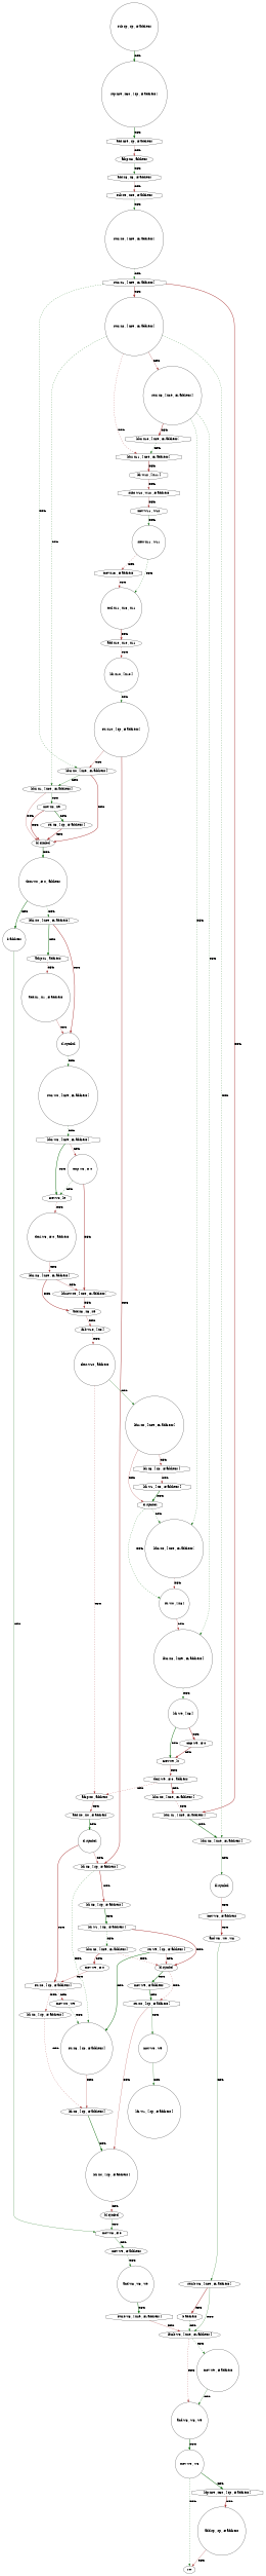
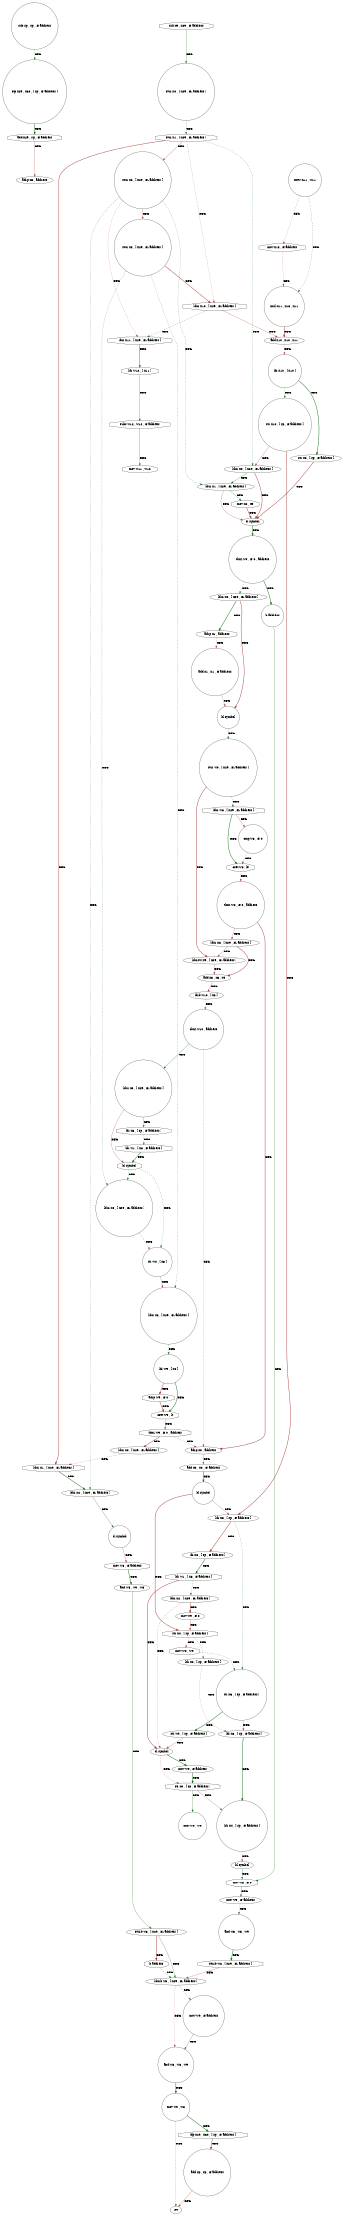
  digraph {
    node [shape=circle]
    edge [color=brown style=dashed]
    n1 [label="sub sp , sp , # address"]
    n2 [label="stp x29 , x30 , [ sp , # address ]"]
    n3 [label="add x29 , sp , # address" shape=octagon]
    n4 [label="adrp x8 , address" shape=ellipse]
-   n5 [label="add x8 , x8 , # address" shape=octagon]
    n6 [label="sub x9 , x29 , # address" shape=octagon]
    n7 [label="stur x0 , [ x29 , #- address ]"]
    n8 [label="stur x1 , [ x29 , #- address ]" shape=octagon]
    n9 [label="stur x2 , [ x29 , #- address ]"]
    n10 [label="ldur x10 , [ x29 , #- address ]" shape=octagon]
    n11 [label="ldur x0 , [ x29 , #- address ]" shape=ellipse]
    n12 [label="ldur x1 , [ x29 , #- address ]" shape=octagon]
    n13 [label="stur x3 , [ x29 , #- address ]"]
    n14 [label="ldur x11 , [ x29 , #- address ]" shape=octagon]
    n15 [label="ldur x1 , [ x29 , #- address ]" shape=ellipse]
    n16 [label="ldur x2 , [ x29 , #- address ]" shape=ellipse]
    n17 [label="add x10 , x10 , x11" shape=ellipse]
    n18 [label="bl symbol" shape=ellipse]
    n19 [label="ldur x8 , [ x29 , #- address ]"]
    n20 [label="ldur x8 , [ x29 , #- address ]"]
    n21 [label="ldr w12 , [ x11 ]" shape=octagon]
    n22 [label="mov x2 , x9" shape=octagon]
    n23 [label="bl symbol"]
    n24 [label="str w0 , [ x8 ]"]
    n25 [label="ldr w9 , [ x8 ]"]
    n26 [label="ldr x10 , [ x10 ]"]
    n27 [label="subs w12 , w12 , # address" shape=octagon]
    n28 [label="mov w11 , w12" shape=octagon]
    n29 [label="sxtw x11 , w11"]
    n30 [label="mov x13 , # address" shape=octagon]
    n31 [label="mul x11 , x13 , x11"]
    n32 [label="str x10 , [ sp , # address ]"]
    n33 [label="ldr x3 , [ sp , # address ]" shape=ellipse]
    n34 [label="ldr x8 , [ sp , # address ]" shape=ellipse]
    n35 [label="str x3 , [ sp , # address ]"]
    n36 [label="tbnz w0 , # 0 , address"]
    n37 [label="str x8 , [ sp , # address ]" shape=ellipse]
    n38 [label="ldur x0 , [ x29 , #- address ]" shape=ellipse]
    n39 [label="b address"]
    n40 [label="adrp x1 , address" shape=octagon]
    n41 [label="bl symbol"]
    n42 [label="mov w8 , # 0" shape=octagon]
    n43 [label="add x1 , x1 , # address"]
    n44 [label="stur w0 , [ x29 , #- address ]"]
    n45 [label="mov w9 , # address" shape=ellipse]
    n46 [label="ldur w8 , [ x29 , #- address ]" shape=octagon]
    n47 [label="ldursw x9 , [ x29 , #- address ]" shape=ellipse]
    n48 [label="cmp w8 , # 0"]
    n49 [label="cset w8 , le" shape=octagon]
    n50 [label="add x8 , x8 , x9" shape=ellipse]
    n51 [label="tbnz w8 , # 0 , address"]
    n52 [label="adrp x0 , address" shape=ellipse]
    n53 [label="ldur x8 , [ x29 , #- address ]" shape=ellipse]
    n54 [label="add x0 , x0 , # address" shape=ellipse]
    n55 [label="bl symbol"]
    n56 [label="ldrb w10 , [ x8 ]" shape=ellipse]
    n57 [label="and w8 , w8 , w9"]
    n58 [label="str x0 , [ sp , # address ]" shape=octagon]
    n59 [label="mov w0 , w9" shape=octagon]
    n60 [label="ldr x2 , [ sp , # address ]" shape=ellipse]
    n61 [label="ldr w1 , [ x8 , # address ]" shape=octagon]
    n62 [label="str w9 , [ sp , # address ]" shape=ellipse]
    n63 [label="ldr x3 , [ sp , # address ]" shape=ellipse]
    n64 [label="ldur x2 , [ x29 , #- address ]" shape=ellipse]
    n65 [label="bl symbol" shape=ellipse]
    n66 [label="mov w9 , # 0" shape=ellipse]
    n67 [label="mov w9 , # address" shape=ellipse]
    n68 [label="str x0 , [ sp , # address ]" shape=octagon]
    n69 [label="ldr x4 , [ sp , # address ]"]
    n70 [label="mov w0 , w9"]
-   n71 [label="ldr w1 , [ sp , # address ]"]
    n72 [label="bl symbol" shape=ellipse]
    n73 [label="cbnz w10 , address"]
    n74 [label="ldur x0 , [ x29 , #- address ]"]
    n75 [label="ldr x8 , [ sp , # address ]" shape=octagon]
    n76 [label="bl symbol" shape=octagon]
    n77 [label="ldr w1 , [ x8 , # address ]" shape=octagon]
    n78 [label="sturb w8 , [ x29 , #- address ]" shape=octagon]
    n79 [label="ldurb w8 , [ x29 , #- address ]" shape=ellipse]
    n80 [label="mov w9 , # address"]
    n81 [label="and w8 , w8 , w9"]
    n82 [label="mov w0 , w8"]
-   n83 [label="cmp w9 , # 0" shape=octagon]
+   n83 [label="adrp w9 , # 0" shape=octagon]
    n84 [label="cset w9 , lt" shape=octagon]
    n85 [label="tbnz w9 , # 0 , address" shape=octagon]
    n86 [label="ldur x0 , [ x29 , #- address ]" shape=ellipse]
    n87 [label="mov w8 , # address" shape=octagon]
    n88 [label="and w8 , w0 , w8" shape=ellipse]
    n89 [label="sturb w8 , [ x29 , #- address ]" shape=ellipse]
    n90 [label="b address" shape=octagon]
    n91 [label="ldp x29 , x30 , [ sp , # address ]" shape=octagon]
    n92 [label=ret shape=octagon]
    n93 [label="add sp , sp , # address"]
-   n1 -> n2 [color=darkgreen label=CFG style=bold]
+   n1 -> n2 [color=darkgreen label=CFG]
    n2 -> n3 [color=darkgreen label=CFG style=bold]
    n3 -> n4 [label=CFG style=solid]
-   n4 -> n5 [color=darkgreen label=CFG style=solid]
-   n5 -> n6 [label=CFG style=solid]
    n6 -> n7 [color=darkgreen label=CFG style=solid]
    n7 -> n8 [color=darkgreen label=CFG]
-   n8 -> n9 [label=CFG style=bold]
+   n8 -> n9 [label=CFG style=solid]
+   n8 -> n10 [label=DFG]
    n8 -> n11 [color=darkgreen label=DFG]
    n8 -> n12 [label=DFG style=bold]
    n9 -> n13 [label=CFG style=solid]
    n9 -> n14 [label=DFG]
    n9 -> n15 [color=darkgreen label=DFG]
    n9 -> n16 [color=darkgreen label=DFG]
    n10 -> n14 [color=darkgreen label=CFG]
+   n10 -> n17 [label=DFG style=solid]
    n11 -> n15 [color=darkgreen label=CFG style=solid]
    n11 -> n18 [label=DFG style=bold]
    n12 -> n16 [color=darkgreen label=CFG style=bold]
    n13 -> n10 [label=CFG style=bold]
    n13 -> n19 [color=darkgreen label=DFG]
    n13 -> n20 [color=darkgreen label=DFG]
    n14 -> n21 [label=DFG style=bold]
    n15 -> n18 [label=DFG style=solid]
    n15 -> n22 [color=darkgreen label=CFG style=solid]
    n16 -> n23 [color=darkgreen label=CFG style=solid]
    n17 -> n26 [label=DFG]
    n18 -> n36 [color=darkgreen label=DFG style=bold]
    n19 -> n24 [label=DFG]
    n20 -> n25 [color=darkgreen label=DFG]
-   n21 -> n27 [label=DFG style=solid]
+   n21 -> n27 [color=darkgreen label=DFG style=solid]
    n22 -> n18 [label=DFG style=bold]
-   n22 -> n37 [color=darkgreen label=CFG style=bold]
+   n26 -> n37 [color=darkgreen label=CFG style=bold]
    n23 -> n87 [label=CFG style=solid]
    n24 -> n20 [label=CFG style=solid]
    n25 -> n83 [label=CFG style=bold]
    n25 -> n84 [color=darkgreen label=DFG style=bold]
    n26 -> n32 [color=darkgreen label=DFG]
-   n27 -> n28 [label=DFG style=solid]
-   n28 -> n29 [color=darkgreen label=DFG style=solid]
+   n27 -> n28 [color=darkgreen label=DFG style=solid]
    n29 -> n30 [label=CFG]
    n29 -> n31 [color=darkgreen label=DFG]
    n30 -> n31 [label=CFG]
    n31 -> n17 [label=DFG style=bold]
    n32 -> n11 [label=CFG style=solid]
    n32 -> n33 [label=DFG style=bold]
    n33 -> n34 [label=CFG style=bold]
    n33 -> n35 [color=darkgreen label=DFG]
    n34 -> n61 [color=darkgreen label=CFG style=bold]
-   n62 -> n35 [color=darkgreen label=CFG style=bold]
+   n35 -> n62 [color=darkgreen label=CFG style=bold]
    n35 -> n63 [label=DFG style=solid]
    n36 -> n38 [color=darkgreen label=CFG]
    n36 -> n39 [color=darkgreen label=CFG style=bold]
    n37 -> n18 [label=CFG style=bold]
    n38 -> n40 [color=darkgreen label=CFG style=bold]
    n38 -> n41 [label=DFG style=bold]
    n39 -> n42 [color=darkgreen label=CFG style=solid]
    n40 -> n43 [label=CFG]
    n41 -> n44 [color=darkgreen label=DFG]
    n42 -> n45 [color=darkgreen label=CFG style=solid]
    n43 -> n41 [label=CFG style=solid]
    n44 -> n46 [color=darkgreen label=DFG]
-   n48 -> n47 [label=DFG style=bold]
+   n44 -> n47 [label=DFG style=bold]
    n45 -> n57 [color=darkgreen label=CFG]
    n46 -> n48 [label=CFG style=solid]
    n46 -> n49 [color=darkgreen label=DFG style=bold]
    n47 -> n50 [label=DFG style=solid]
    n48 -> n49 [color=darkgreen label=CFG]
    n49 -> n51 [label=DFG]
    n50 -> n56 [label=DFG style=solid]
+   n51 -> n52 [label=CFG style=bold]
    n51 -> n53 [label=CFG style=solid]
    n52 -> n54 [label=CFG style=solid]
    n53 -> n47 [label=CFG style=solid]
    n53 -> n50 [label=DFG style=bold]
    n54 -> n55 [color=darkgreen label=CFG style=bold]
    n55 -> n33 [label=CFG style=solid]
    n55 -> n58 [label=DFG style=bold]
    n56 -> n73 [label=DFG]
    n57 -> n78 [color=darkgreen label=CFG style=bold]
    n58 -> n59 [label=CFG]
    n58 -> n60 [label=DFG]
    n59 -> n35 [color=darkgreen label=CFG]
    n60 -> n63 [label=CFG]
    n61 -> n64 [color=darkgreen label=CFG]
    n61 -> n65 [label=DFG style=bold]
    n62 -> n65 [label=CFG style=solid]
    n63 -> n69 [color=darkgreen label=CFG style=bold]
    n64 -> n65 [label=DFG]
    n64 -> n66 [label=CFG style=bold]
    n65 -> n67 [color=darkgreen label=CFG style=bold]
    n65 -> n68 [label=DFG]
    n66 -> n58 [label=CFG style=solid]
    n67 -> n68 [color=darkgreen label=CFG style=bold]
    n68 -> n69 [label=DFG style=solid]
    n68 -> n70 [color=darkgreen label=CFG style=solid]
    n69 -> n72 [label=CFG]
-   n70 -> n71 [color=darkgreen label=CFG style=solid]
    n72 -> n42 [color=darkgreen label=CFG style=solid]
    n73 -> n52 [label=CFG]
    n73 -> n74 [color=darkgreen label=CFG style=solid]
    n74 -> n75 [label=CFG style=solid]
    n74 -> n76 [label=DFG style=solid]
    n75 -> n77 [label=CFG]
    n76 -> n19 [color=darkgreen label=CFG]
    n76 -> n24 [color=darkgreen label=DFG]
    n77 -> n76 [color=darkgreen label=DFG style=bold]
    n78 -> n79 [label=DFG style=solid]
    n79 -> n80 [color=darkgreen label=CFG]
    n79 -> n81 [label=DFG]
    n80 -> n81 [color=darkgreen label=CFG style=solid]
    n81 -> n82 [color=darkgreen label=DFG style=bold]
    n82 -> n91 [color=darkgreen label=CFG style=bold]
    n82 -> n92 [color=darkgreen label=DFG]
    n83 -> n84 [label=CFG style=bold]
    n84 -> n85 [label=DFG style=solid]
    n85 -> n52 [label=CFG]
    n85 -> n86 [label=CFG style=bold]
    n86 -> n12 [label=CFG]
-   n87 -> n88 [label=CFG style=bold]
+   n87 -> n88 [color=darkgreen label=CFG style=bold]
    n88 -> n89 [color=darkgreen label=CFG style=solid]
    n89 -> n79 [color=darkgreen label=DFG style=solid]
    n89 -> n90 [label=CFG style=bold]
    n90 -> n79 [color=darkgreen label=CFG]
    n91 -> n93 [label=CFG style=bold]
    n93 -> n92 [label=CFG style=solid]
  }
